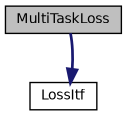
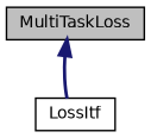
  digraph {
    node [color=black fontname=Helvetica fontsize=10 shape=record style=filled]
    n1 [fillcolor=grey75 fontcolor=black height=0.2 label=MultiTaskLoss width=0.4]
    n2 [fillcolor=white height=0.2 label=LossItf width=0.4]
-   n2 -> n1 [color=midnightblue dir=back fontname=Helvetica fontsize=10 labelfontname=Helvetica labelfontsize=10 style=bold]
+   n1 -> n2 [color=midnightblue dir=back fontname=Helvetica fontsize=10 labelfontname=Helvetica labelfontsize=10 style=bold]
  }
